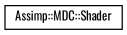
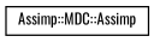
  digraph {
    rankdir=LR
    fontname=Oswald
-   n1 [color=black fillcolor=white fontname=Oswald fontsize=10 height=0.2 label="Assimp::MDC::Shader" shape=record style=filled width=0.4]
+   n1 [color=black fillcolor=white fontname=Oswald fontsize=10 height=0.2 label="Assimp::MDC::Assimp" shape=record style=filled width=0.4]
  }
